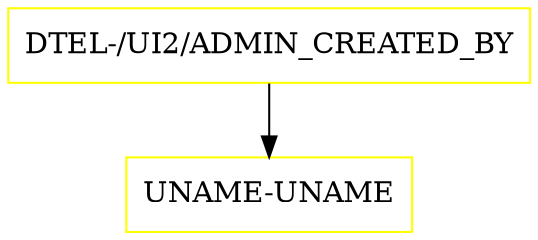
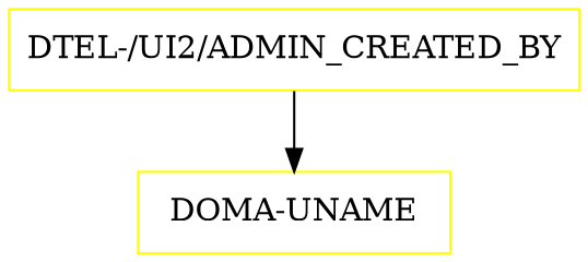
  digraph {
    fontname="DejaVu Serif"
    node [color=yellow shape=box fontname="DejaVu Serif"]
    "DTEL-/UI2/ADMIN_CREATED_BY"
-   "DOMA-UNAME" [label="UNAME-UNAME"]
+   "DOMA-UNAME"
    "DTEL-/UI2/ADMIN_CREATED_BY" -> "DOMA-UNAME" [fontname="DejaVu Serif"]
  }
